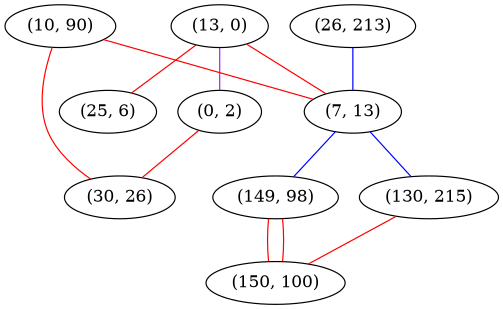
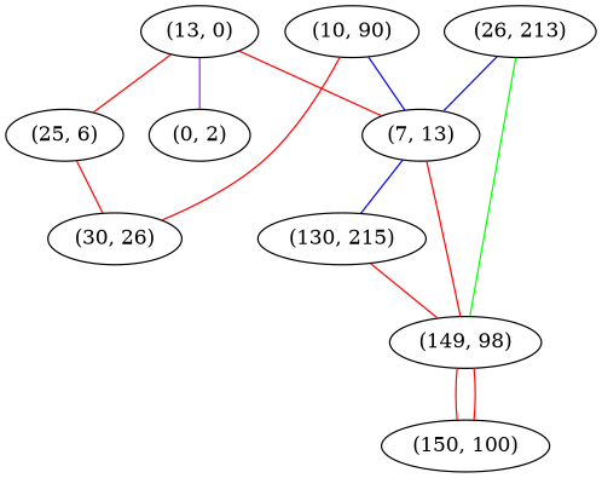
  graph {
    edge [color=red weight=1]
    n1 [label="(13, 0)"]
    "(25, 6)"
    "(7, 13)"
    n4 [label="(0, 2)"]
    "(30, 26)"
    "(149, 98)"
    "(130, 215)"
    "(26, 213)"
    "(150, 100)"
    n10 [label="(10, 90)"]
    n1 -- "(25, 6)"
    n1 -- "(7, 13)"
    n1 -- n4 [color=purple weight=4]
-   n4 -- "(30, 26)"
-   "(7, 13)" -- "(149, 98)" [color=blue weight=3]
+   "(25, 6)" -- "(30, 26)"
+   "(7, 13)" -- "(149, 98)" [weight=3]
    "(7, 13)" -- "(130, 215)" [color=blue weight=3]
    "(149, 98)" -- "(150, 100)"
    "(149, 98)" -- "(150, 100)"
-   "(130, 215)" -- "(150, 100)"
+   "(130, 215)" -- "(149, 98)"
    "(26, 213)" -- "(7, 13)" [color=blue weight=3]
-   n10 -- "(7, 13)"
+   "(26, 213)" -- "(149, 98)" [color=green weight=2]
+   n10 -- "(7, 13)" [color=blue]
    n10 -- "(30, 26)"
  }
